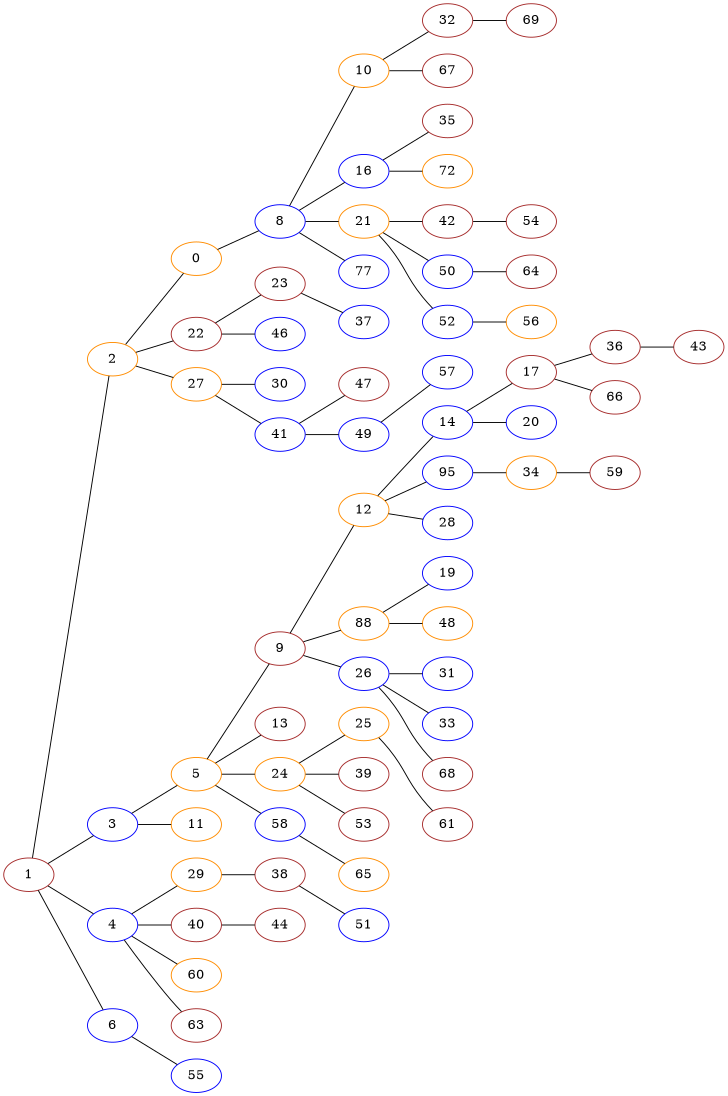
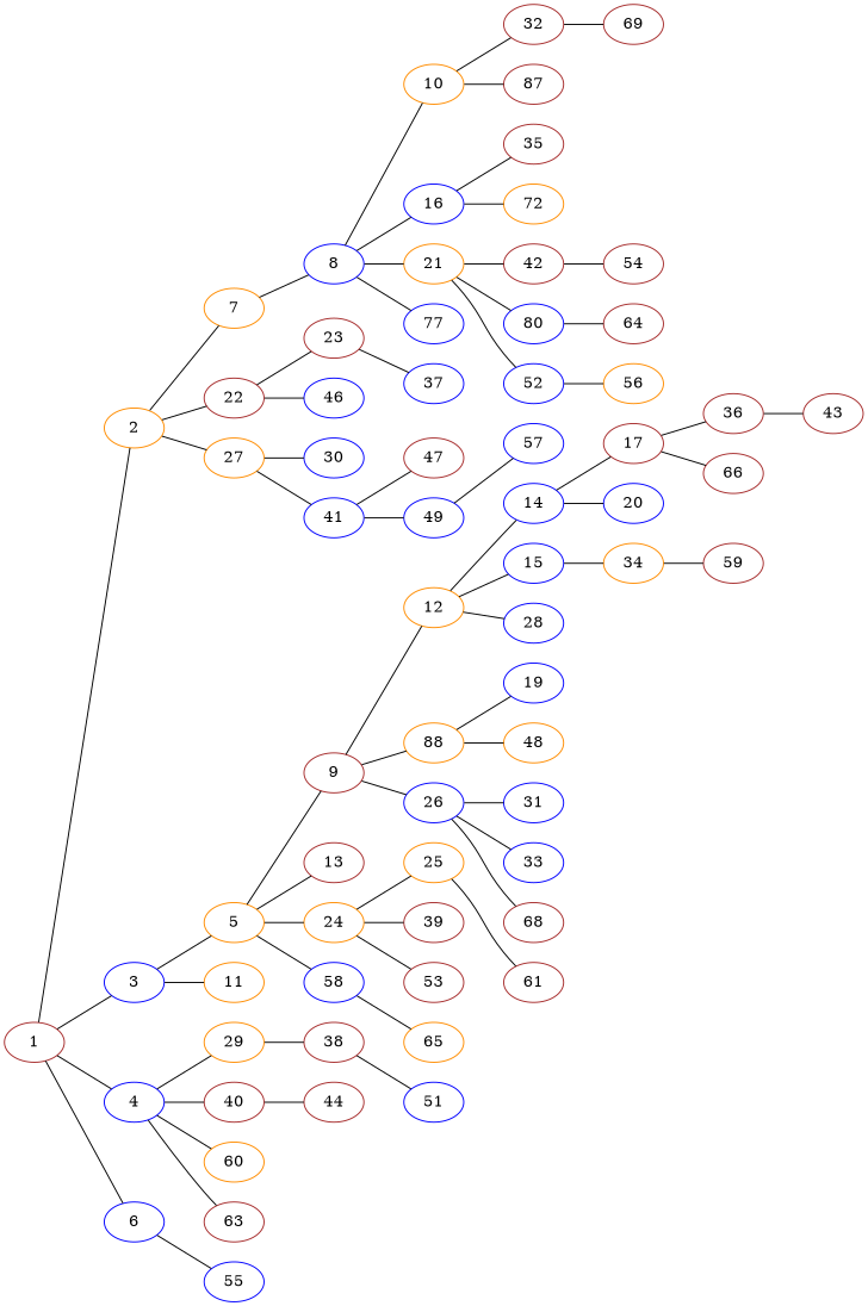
  graph {
    rankdir=LR
    node [color=brown]
    2 [color=darkorange]
    1
    3 [color=blue]
    4 [color=blue]
    6 [color=blue]
-   7 [color=darkorange label=0]
+   7 [color=darkorange]
    22
    27 [color=darkorange]
    5 [color=darkorange]
    11 [color=darkorange]
    29 [color=darkorange]
    40
    60 [color=darkorange]
    63
    55 [color=blue]
    8 [color=blue]
    23
    46 [color=blue]
    30 [color=blue]
    41 [color=blue]
    9
    13
    24 [color=darkorange]
    58 [color=blue]
    38
    44
    10 [color=darkorange]
    16 [color=blue]
    21 [color=darkorange]
    n30 [color=blue label=77]
    37 [color=blue]
    47
    49 [color=blue]
    12 [color=darkorange]
    n35 [color=darkorange label=88]
    26 [color=blue]
    25 [color=darkorange]
    39
    53
    65 [color=darkorange]
    51 [color=blue]
    14 [color=blue]
-   15 [color=blue label=95]
+   15 [color=blue]
    28 [color=blue]
    19 [color=blue]
    48 [color=darkorange]
    31 [color=blue]
    33 [color=blue]
    68
    61
    32
-   67
+   67 [label=87]
    35
    n54 [color=darkorange label=72]
    42
-   50 [color=blue]
+   50 [color=blue label=80]
    52 [color=blue]
    69
    54
    64
    56 [color=darkorange]
    17
    20 [color=blue]
    34 [color=darkorange]
    36
    66
    59
    43
    57 [color=blue]
    2 -- 7
    2 -- 22
    2 -- 27
    1 -- 2
    1 -- 3
    1 -- 4
    1 -- 6
    3 -- 5
    3 -- 11
    4 -- 29
    4 -- 40
    4 -- 60
    4 -- 63
    6 -- 55
    7 -- 8
    22 -- 23
    22 -- 46
    27 -- 30
    27 -- 41
    5 -- 9
    5 -- 13
    5 -- 24
    5 -- 58
    29 -- 38
    40 -- 44
    8 -- 10
    8 -- 16
    8 -- 21
    8 -- n30
    23 -- 37
    41 -- 47
    41 -- 49
    9 -- 12
    9 -- n35
    9 -- 26
    24 -- 25
    24 -- 39
    24 -- 53
    58 -- 65
    38 -- 51
    10 -- 32
    10 -- 67
    16 -- 35
    16 -- n54
    21 -- 42
    21 -- 50
    21 -- 52
    49 -- 57
    12 -- 14
    12 -- 15
    12 -- 28
    n35 -- 19
    n35 -- 48
    26 -- 31
    26 -- 33
    26 -- 68
    25 -- 61
    14 -- 17
    14 -- 20
    15 -- 34
    32 -- 69
    42 -- 54
    50 -- 64
    52 -- 56
    17 -- 36
    17 -- 66
    34 -- 59
    36 -- 43
  }
